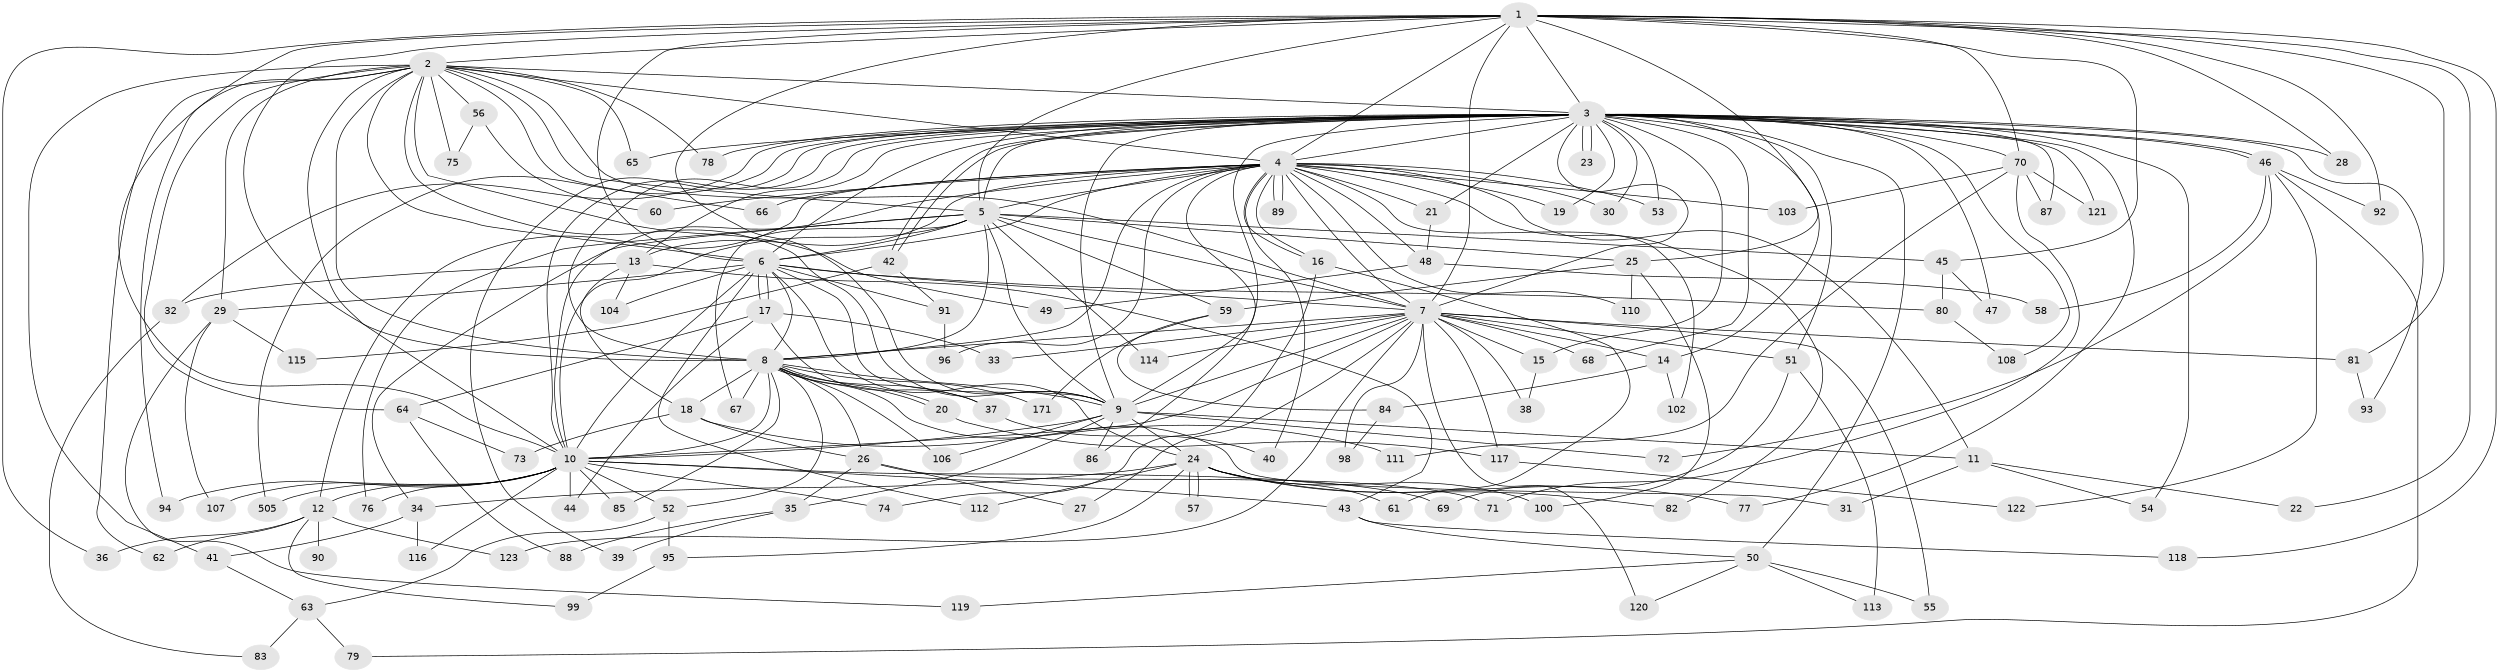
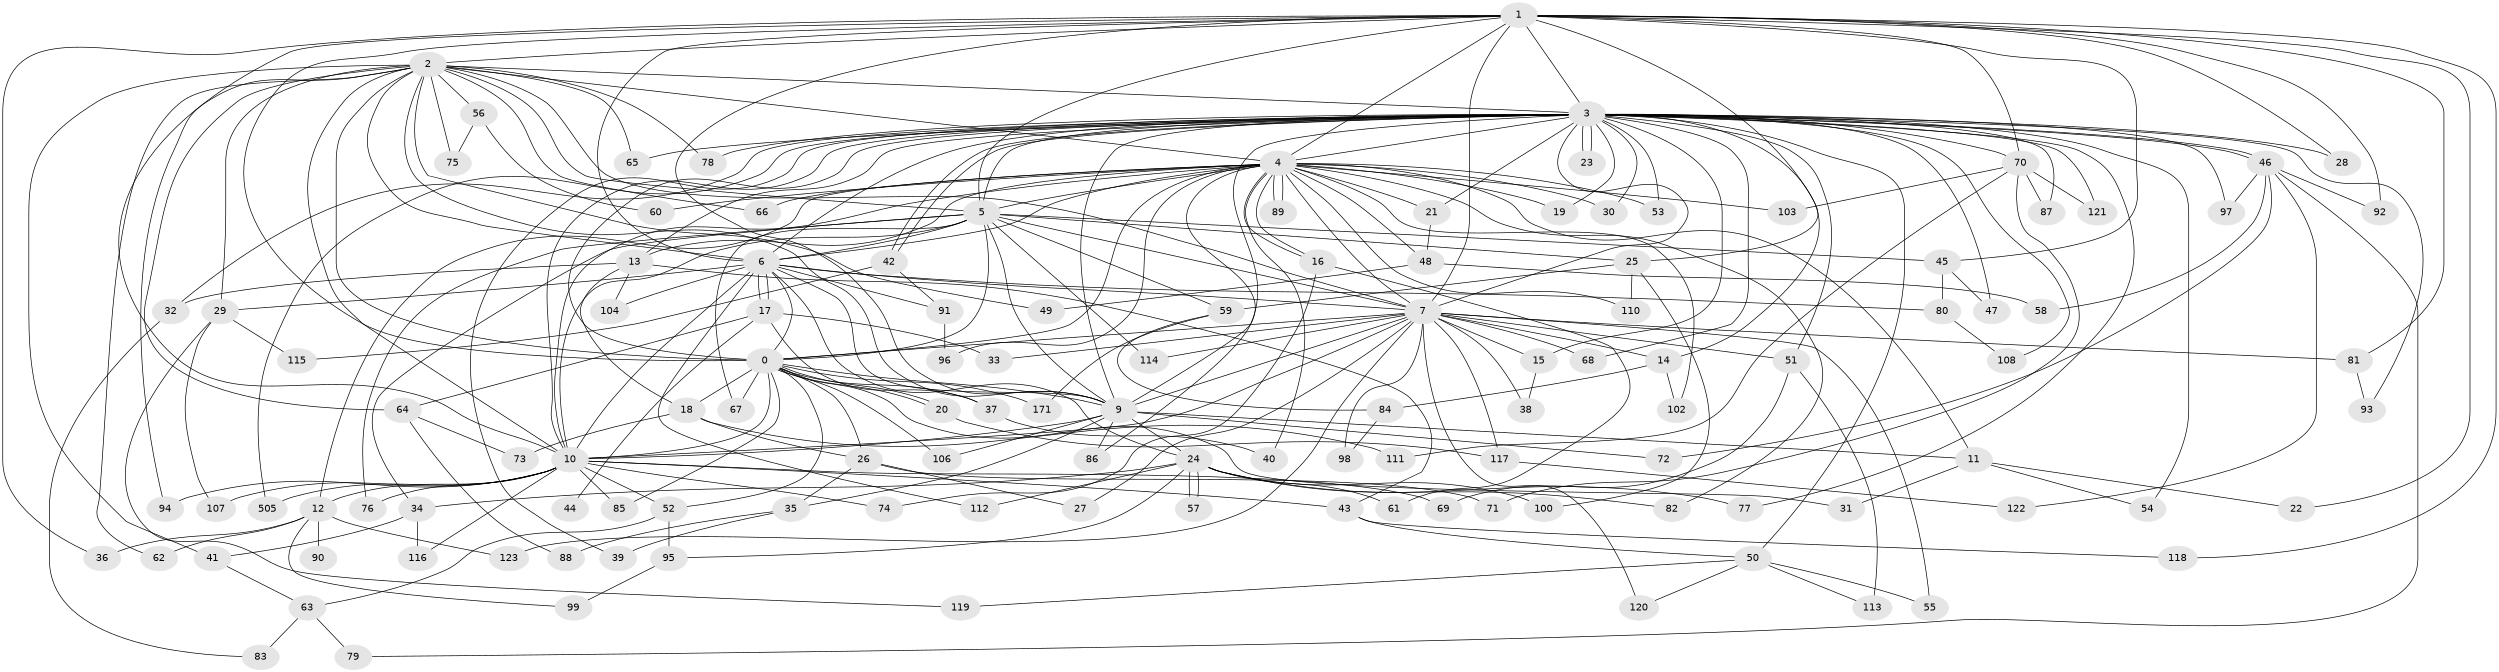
  graph {
    fontname="DejaVu Sans"
    node [color=gray90 fontname="DejaVu Sans" style=filled]
    edge [fontname="DejaVu Sans"]
    1
    2
    3
    4
    5
    6
    7
-   8
+   8 [label=0]
    9
    10
    22
    25
    28
    36
    45
    70
    81
    92
    118
    29
    41
    49
    56
    62
    64
    65
    66
    75
    78
    94
    13
    14
    15
    19
    21
    23
    30
    32
    39
    42
    46
    47
    50
    51
    53
    54
    68
    77
    86
    87
    93
+   97
    n53 [label=505]
    108
    121
    11
    12
    16
    40
    48
    60
    82
    89
    96
    102
    103
    110
    34
    59
    67
    76
    114
    17
    24
    80
    91
    104
    112
    27
    33
    38
    55
    98
    117
    120
    123
    18
    20
    26
    31
    37
    52
    85
    n94 [label=171]
    106
    35
    72
    43
    44
    69
    74
    107
    116
    100
    111
    71
    115
    119
    63
    73
    88
    84
    83
    58
    79
    122
    113
    90
    99
    61
    57
    95
    1 -- 2
    1 -- 3
    1 -- 4
    1 -- 5
    1 -- 6
    1 -- 7
    1 -- 8
    1 -- 9
    1 -- 10
    1 -- 22
    1 -- 25
    1 -- 28
    1 -- 36
    1 -- 45
    1 -- 70
    1 -- 81
    1 -- 92
    1 -- 118
    2 -- 3
    2 -- 4
    2 -- 5
    2 -- 6
    2 -- 7
    2 -- 8
    2 -- 9
    2 -- 10
    2 -- 29
    2 -- 41
    2 -- 49
    2 -- 56
    2 -- 62
    2 -- 64
    2 -- 65
    2 -- 66
    2 -- 75
    2 -- 78
    2 -- 94
    3 -- 4
    3 -- 5
    3 -- 6
    3 -- 7
    3 -- 8
    3 -- 9
    3 -- 10
    3 -- 28
    3 -- 70
    3 -- 65
    3 -- 78
    3 -- 13
    3 -- 14
    3 -- 15
    3 -- 19
    3 -- 21
    3 -- 23
    3 -- 23
    3 -- 30
    3 -- 32
    3 -- 39
    3 -- 42
    3 -- 42
    3 -- 46
    3 -- 46
    3 -- 47
    3 -- 50
    3 -- 51
    3 -- 53
    3 -- 54
    3 -- 68
    3 -- 77
    3 -- 86
    3 -- 87
    3 -- 93
+   3 -- 97
    3 -- n53
    3 -- 108
    3 -- 121
    4 -- 5
    4 -- 6
    4 -- 7
    4 -- 8
    4 -- 9
    4 -- 10
    4 -- 66
    4 -- 13
    4 -- 19
    4 -- 21
    4 -- 30
    4 -- 53
    4 -- 11
    4 -- 12
    4 -- 16
    4 -- 16
    4 -- 40
    4 -- 48
    4 -- 60
    4 -- 82
    4 -- 89
    4 -- 89
    4 -- 96
    4 -- 102
    4 -- 103
    4 -- 110
    5 -- 6
    5 -- 7
    5 -- 8
    5 -- 9
    5 -- 10
    5 -- 25
    5 -- 45
    5 -- 34
    5 -- 59
    5 -- 67
    5 -- 76
    5 -- 114
    6 -- 7
    6 -- 8
    6 -- 9
    6 -- 10
    6 -- 29
    6 -- 17
    6 -- 17
    6 -- 24
    6 -- 80
    6 -- 91
    6 -- 104
    6 -- 112
    7 -- 8
    7 -- 9
    7 -- 10
    7 -- 81
    7 -- 14
    7 -- 15
    7 -- 51
    7 -- 68
    7 -- 114
    7 -- 27
    7 -- 33
    7 -- 38
    7 -- 55
    7 -- 98
    7 -- 117
    7 -- 120
    7 -- 123
    8 -- 9
    8 -- 10
    8 -- 67
    8 -- 18
    8 -- 20
    8 -- 20
    8 -- 26
    8 -- 31
    8 -- 37
    8 -- 52
    8 -- 85
    8 -- n94
    8 -- 106
    9 -- 10
    9 -- 86
    9 -- 11
    9 -- 24
    9 -- 106
    9 -- 35
    9 -- 72
    10 -- 94
    10 -- n53
    10 -- 12
    10 -- 76
    10 -- 52
    10 -- 85
    10 -- 43
-   10 -- 44
    10 -- 69
    10 -- 74
    10 -- 107
    10 -- 116
    25 -- 110
    25 -- 59
    25 -- 100
    45 -- 47
    45 -- 80
    70 -- 87
    70 -- 121
    70 -- 103
    70 -- 111
    70 -- 71
    81 -- 93
    29 -- 107
    29 -- 115
    29 -- 119
    41 -- 63
    56 -- 75
    56 -- 60
    64 -- 73
    64 -- 88
    13 -- 32
    13 -- 104
    13 -- 18
    13 -- 43
    14 -- 102
    14 -- 84
    15 -- 38
    21 -- 48
    32 -- 83
    42 -- 91
    42 -- 115
    46 -- 92
+   46 -- 97
    46 -- 72
    46 -- 58
    46 -- 79
    46 -- 122
    50 -- 55
    50 -- 120
    50 -- 119
    50 -- 113
    51 -- 69
    51 -- 113
    11 -- 22
    11 -- 54
    11 -- 31
    12 -- 36
    12 -- 62
    12 -- 123
    12 -- 90
    12 -- 99
    16 -- 74
    16 -- 61
    48 -- 49
    48 -- 58
    34 -- 41
    34 -- 116
    59 -- n94
    59 -- 84
    17 -- 64
    17 -- 33
    17 -- 37
    17 -- 44
    24 -- 77
    24 -- 82
    24 -- 34
    24 -- 112
    24 -- 100
    24 -- 61
    24 -- 57
    24 -- 57
    24 -- 95
    80 -- 108
    91 -- 96
    117 -- 122
    18 -- 26
    18 -- 111
    18 -- 73
    20 -- 117
    26 -- 27
    26 -- 35
    26 -- 71
    37 -- 40
    52 -- 63
    52 -- 95
    35 -- 39
    35 -- 88
    43 -- 118
    43 -- 50
    63 -- 83
    63 -- 79
    84 -- 98
    95 -- 99
  }
